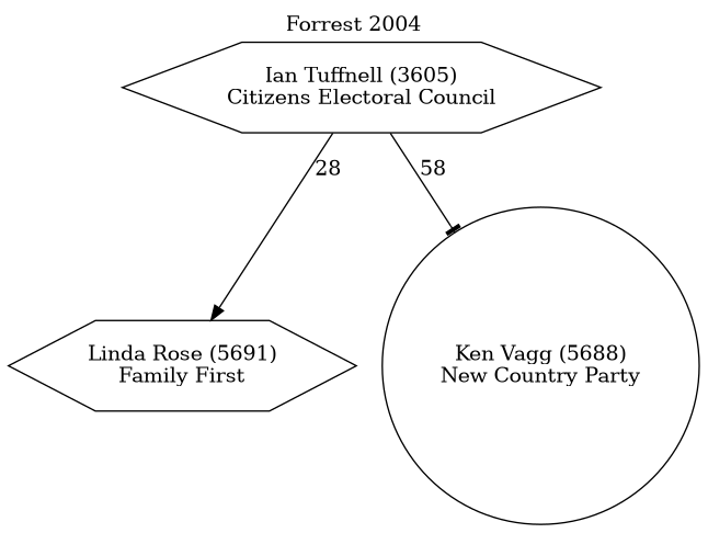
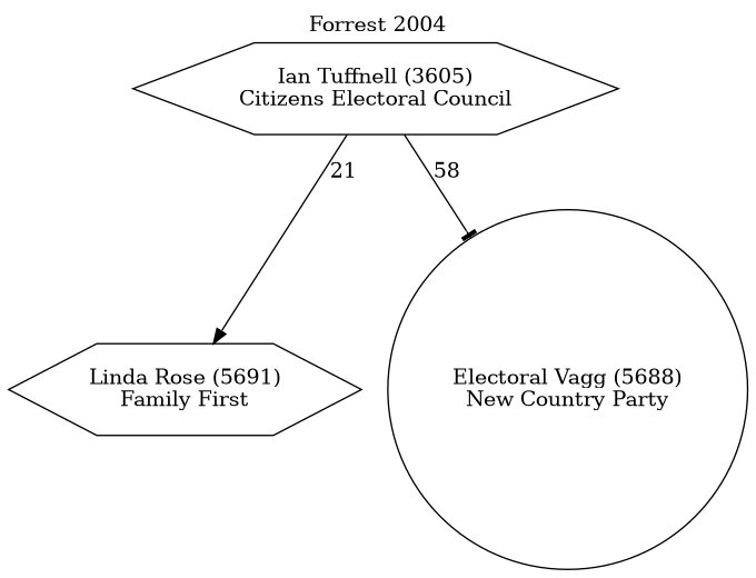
  digraph {
    label="Forrest 2004"
    labelloc=t
    mclimit=10
    node [shape=hexagon]
    edge [color=black]
    n1 [label="Linda Rose (5691)\nFamily First"]
-   n2 [label="Ken Vagg (5688)\nNew Country Party" shape=circle]
+   n2 [label="Electoral Vagg (5688)\nNew Country Party" shape=circle]
    n3 [label="Ian Tuffnell (3605)\nCitizens Electoral Council"]
-   n3 -> n1 [arrowhead=normal label=28]
+   n3 -> n1 [arrowhead=normal label=21]
    n3 -> n2 [arrowhead=tee label=58]
  }
